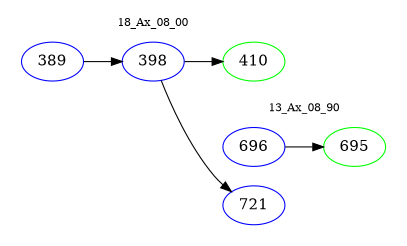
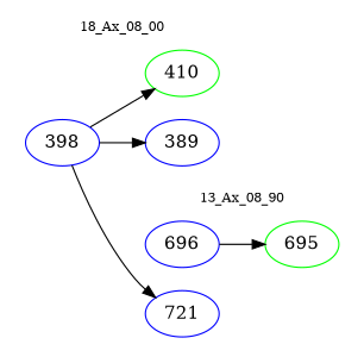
  digraph {
    rankdir=LR
    node [color=blue]
    edge [color=black]
    n1 [label=696]
    n2 [color=green label=695]
    n3 [label=721]
    n4 [label=398]
    n5 [label=389]
    n6 [color=green label=410]
    subgraph cluster_1 {
      color=white
      fontsize=10
      label="13_Ax_08_90"
      n1
      n2
      n3
    }
    subgraph cluster_2 {
      color=white
      fontsize=10
      label="18_Ax_08_00"
      n4
      n5
      n6
    }
    n1 -> n2
    n4 -> n3
-   n5 -> n4
+   n4 -> n5
    n4 -> n6
  }
